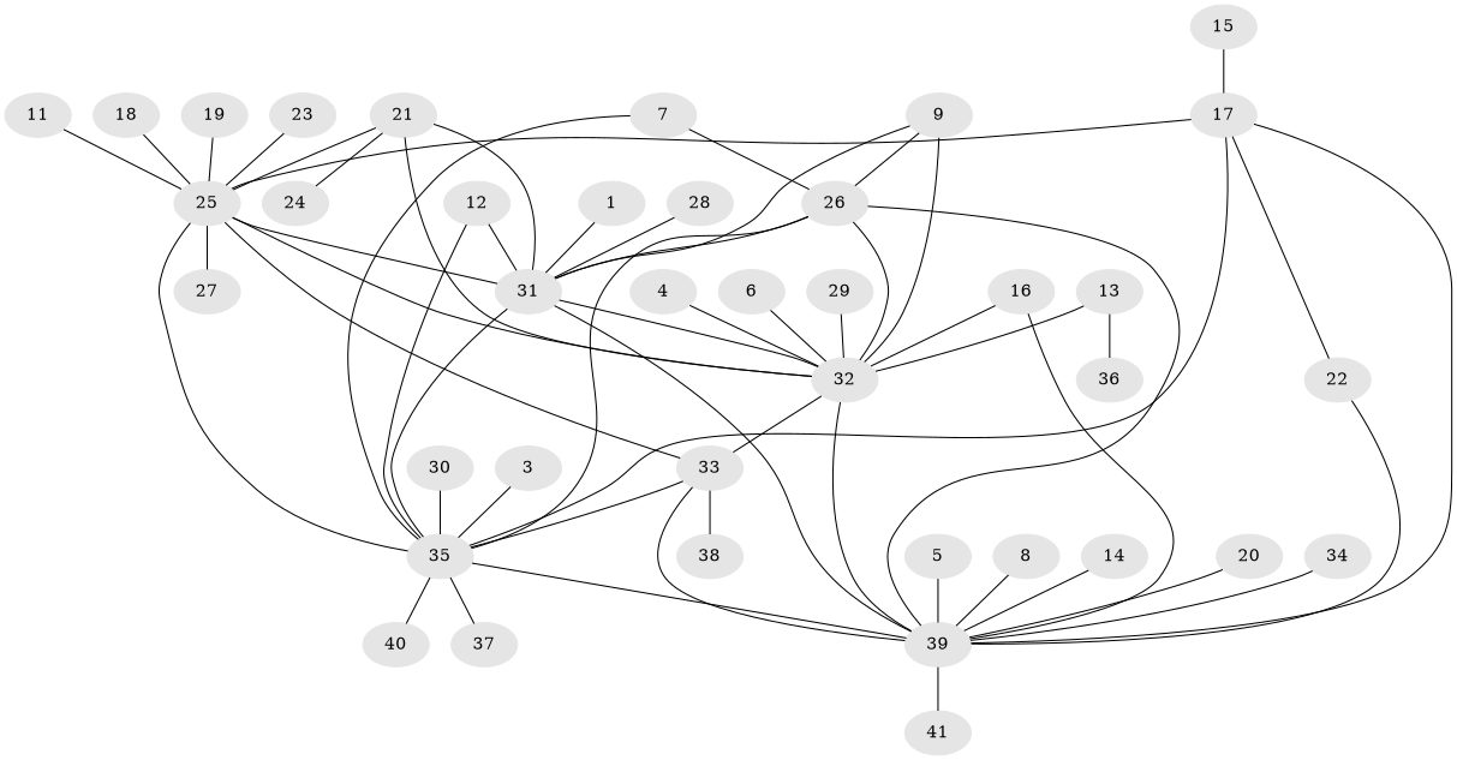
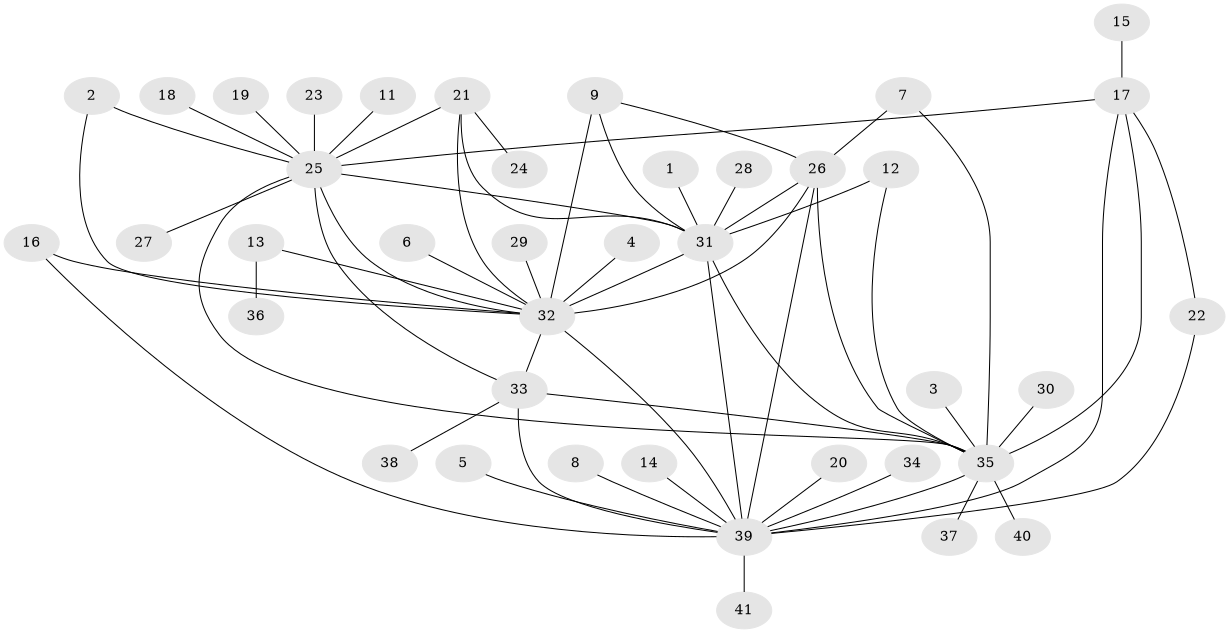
  graph {
    node [color=gray90 style=filled]
    edge [weight=1.0]
    1
    31
    32
    35
    39
+   2
    25
    27
    33
    3
    37
    40
    4
    5
    41
    6
    7
    26
    8
    9
    11
    12
    13
    36
    14
    15
    17
    22
    16
    18
    19
    20
    21
    24
    23
    38
    28
    29
    30
    34
    1 -- 31
    31 -- 32 [weight=3.0]
    31 -- 35 [weight=3.0]
    31 -- 39 [weight=3.0]
    32 -- 39
    32 -- 33
    35 -- 39
    35 -- 37
    35 -- 40
    39 -- 41
+   2 -- 32
+   2 -- 25
    25 -- 31
    25 -- 32
    25 -- 35
    25 -- 27
    25 -- 33
    33 -- 35
    33 -- 39
    33 -- 38
    3 -- 35
    4 -- 32
    5 -- 39
    6 -- 32
    7 -- 35
    7 -- 26
    26 -- 31
    26 -- 32
    26 -- 35 [weight=2.0]
    26 -- 39
    8 -- 39
    9 -- 31
    9 -- 32 [weight=2.0]
    9 -- 26
    11 -- 25
    12 -- 31
    12 -- 35
    13 -- 32
    13 -- 36
    14 -- 39
    15 -- 17
    17 -- 35
    17 -- 39
    17 -- 25
    17 -- 22
    22 -- 39
    16 -- 32
    16 -- 39
    18 -- 25
    19 -- 25
    20 -- 39
    21 -- 31
    21 -- 32
    21 -- 25
    21 -- 24
    23 -- 25
    28 -- 31
    29 -- 32
    30 -- 35
    34 -- 39
  }
